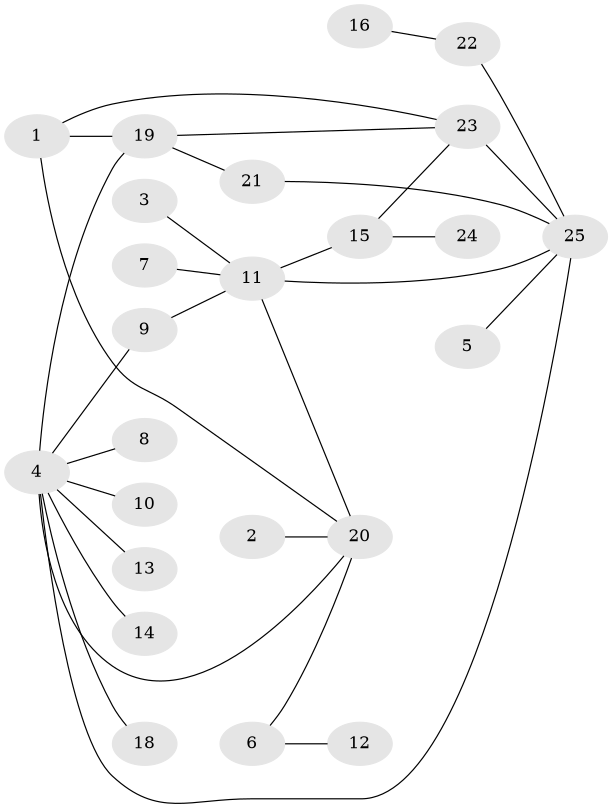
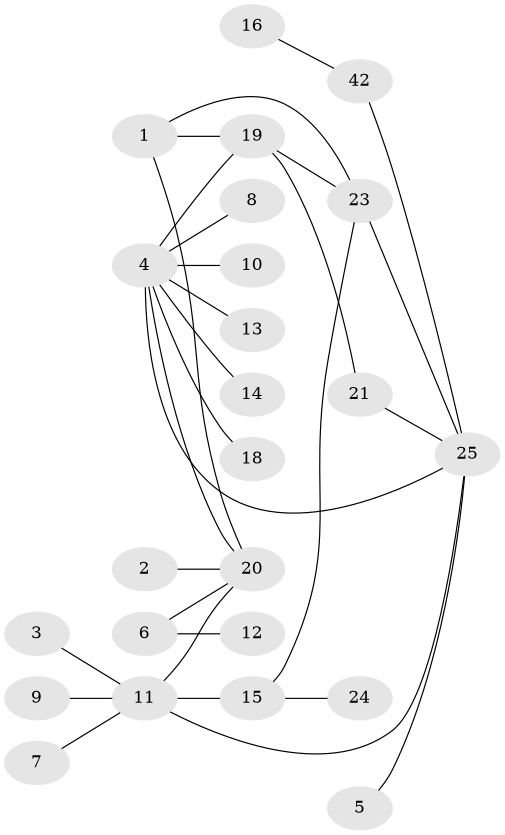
  graph {
    rankdir=LR
    node [color=gray90 style=filled]
    edge [weight=1.0]
    1
    19
    20
    23
    21
    25
    2
    3
    11
    15
    4
    8
    9
    10
    13
    14
    18
    5
    6
    12
    7
    24
    16
-   22
+   22 [label=42]
    1 -- 19
    1 -- 20
    1 -- 23
    19 -- 23
    19 -- 21
    23 -- 25
    21 -- 25
    2 -- 20
    3 -- 11
    11 -- 20
    11 -- 25
    11 -- 15
    15 -- 23
    15 -- 24
    4 -- 19 [weight=4.0]
    4 -- 20
    4 -- 25
    4 -- 8
-   4 -- 9
    4 -- 10
    4 -- 13
    4 -- 14
    4 -- 18
    9 -- 11
    5 -- 25
    6 -- 20
    6 -- 12
    7 -- 11
    16 -- 22
    22 -- 25
  }
